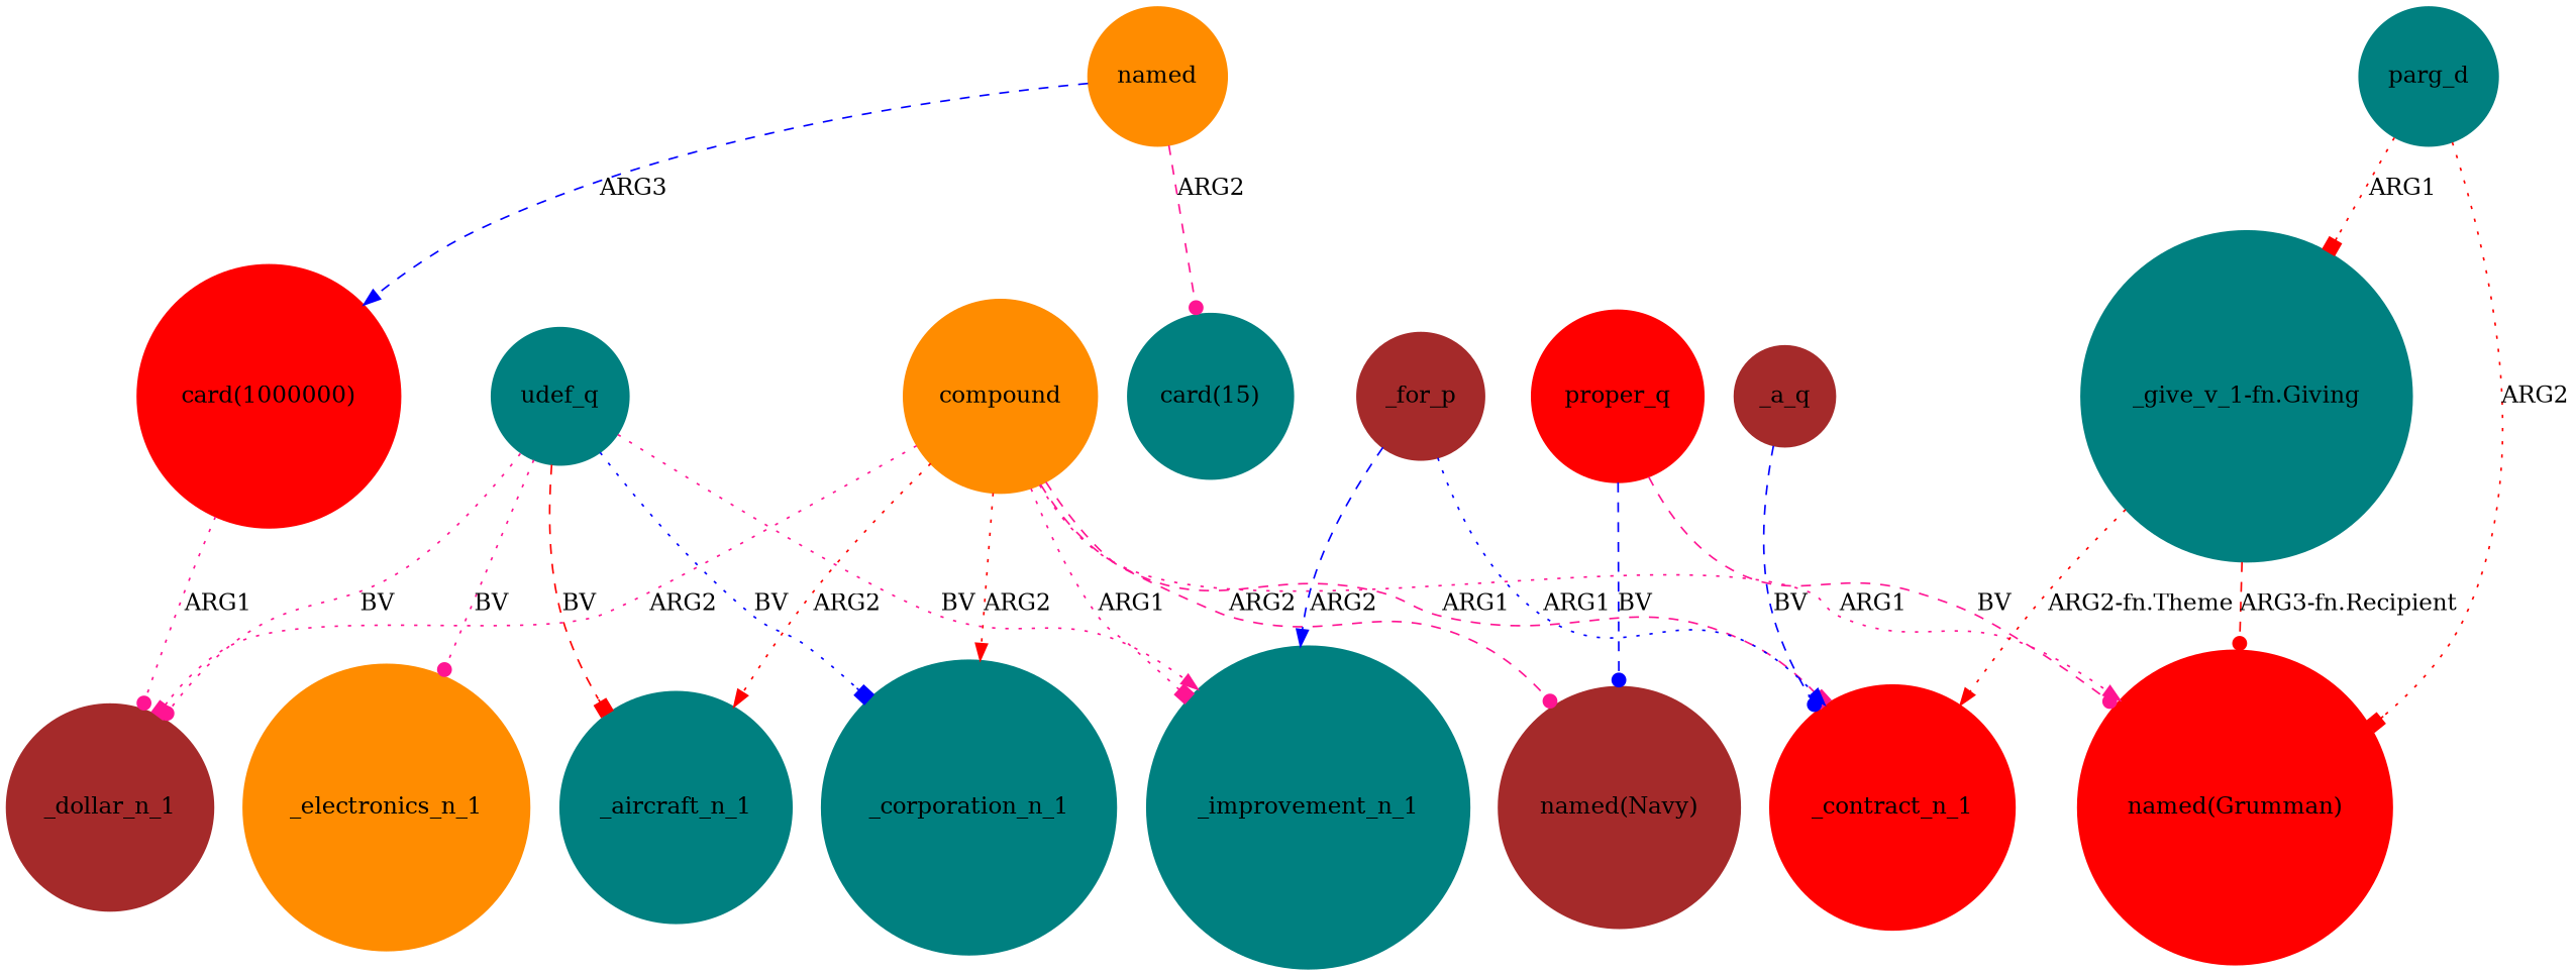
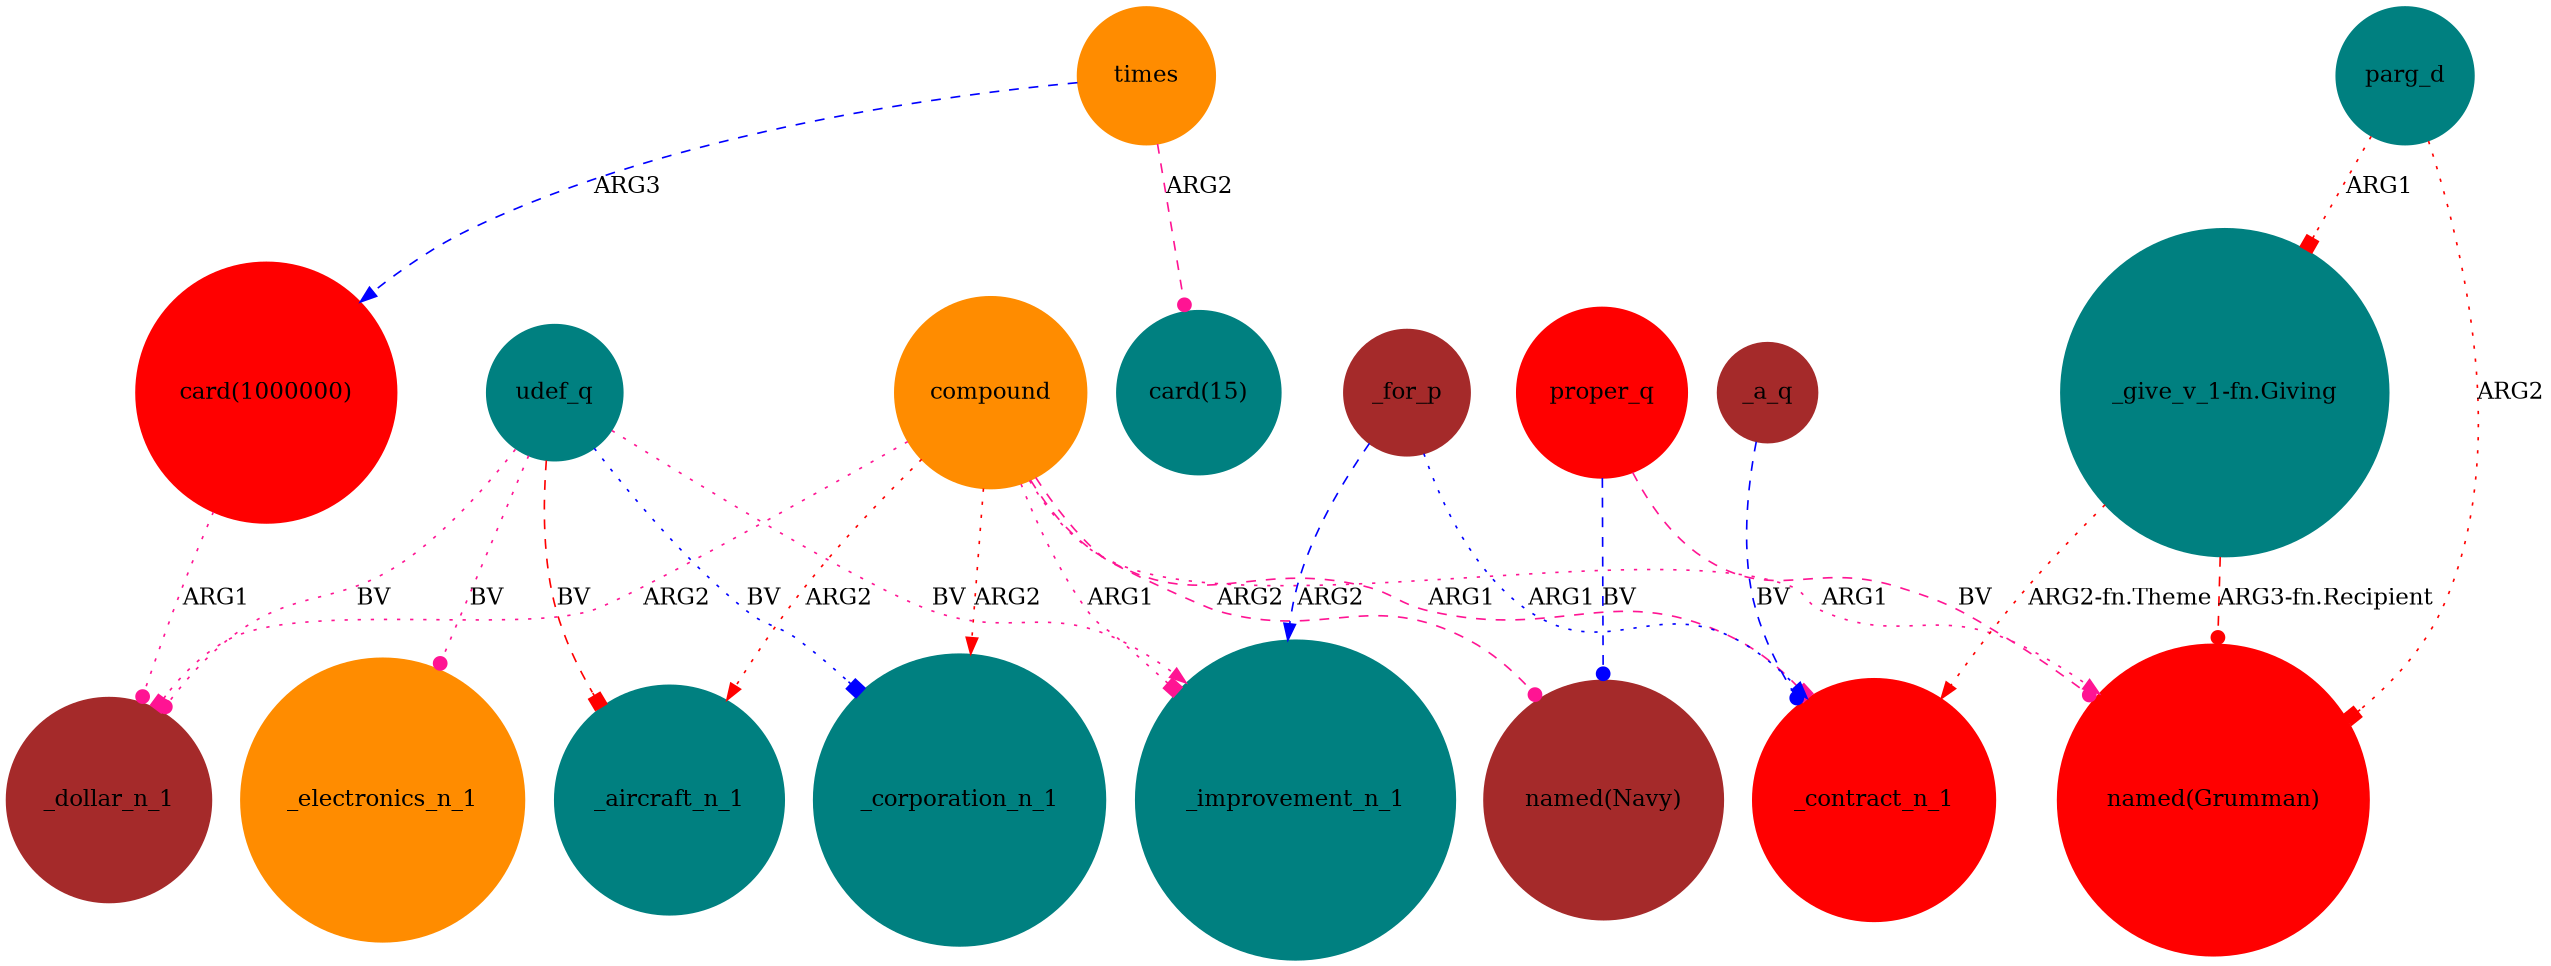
  digraph {
    node [color=teal shape=circle style=filled]
    edge [arrowhead=dot color=deeppink style=dotted]
    compound [color=darkorange]
    _dollar_n_1 [color=brown]
    "named(Grumman)" [color=red]
    "named(Navy)" [color=brown]
    _corporation_n_1
    _improvement_n_1
    _contract_n_1 [color=red]
    _aircraft_n_1
    _electronics_n_1 [color=darkorange]
    "card(1000000)" [color=red]
    proper_q [color=red]
-   times [color=darkorange label=named]
+   times [color=darkorange]
    "card(15)"
    parg_d
    "_give_v_1-fn.Giving"
    _for_p [color=brown]
    _a_q [color=brown]
    udef_q
    compound -> _dollar_n_1 [arrowhead=box label=ARG2]
    compound -> "named(Grumman)" [arrowhead=normal label=ARG1]
    compound -> "named(Navy)" [label=ARG2 style=dashed]
    compound -> _corporation_n_1 [arrowhead=normal color=red label=ARG2]
    compound -> _improvement_n_1 [arrowhead=box label=ARG1]
    compound -> _contract_n_1 [arrowhead=box label=ARG1 style=dashed]
    compound -> _aircraft_n_1 [arrowhead=normal color=red label=ARG2]
    "card(1000000)" -> _dollar_n_1 [label=ARG1]
    proper_q -> "named(Grumman)" [label=BV style=dashed]
    proper_q -> "named(Navy)" [color=blue label=BV style=dashed]
    times -> "card(1000000)" [arrowhead=normal color=blue label=ARG3 style=dashed]
    times -> "card(15)" [label=ARG2 style=dashed]
    parg_d -> "named(Grumman)" [arrowhead=box color=red label=ARG2]
    parg_d -> "_give_v_1-fn.Giving" [arrowhead=box color=red label=ARG1]
    "_give_v_1-fn.Giving" -> "named(Grumman)" [color=red label="ARG3-fn.Recipient" style=dashed]
    "_give_v_1-fn.Giving" -> _contract_n_1 [arrowhead=normal color=red label="ARG2-fn.Theme"]
    _for_p -> _improvement_n_1 [arrowhead=normal color=blue label=ARG2 style=dashed]
    _for_p -> _contract_n_1 [arrowhead=normal color=blue label=ARG1]
    _a_q -> _contract_n_1 [color=blue label=BV style=dashed]
    udef_q -> _dollar_n_1 [label=BV]
    udef_q -> _corporation_n_1 [arrowhead=box color=blue label=BV]
    udef_q -> _improvement_n_1 [arrowhead=normal label=BV]
    udef_q -> _aircraft_n_1 [arrowhead=box color=red label=BV style=dashed]
    udef_q -> _electronics_n_1 [label=BV]
  }
